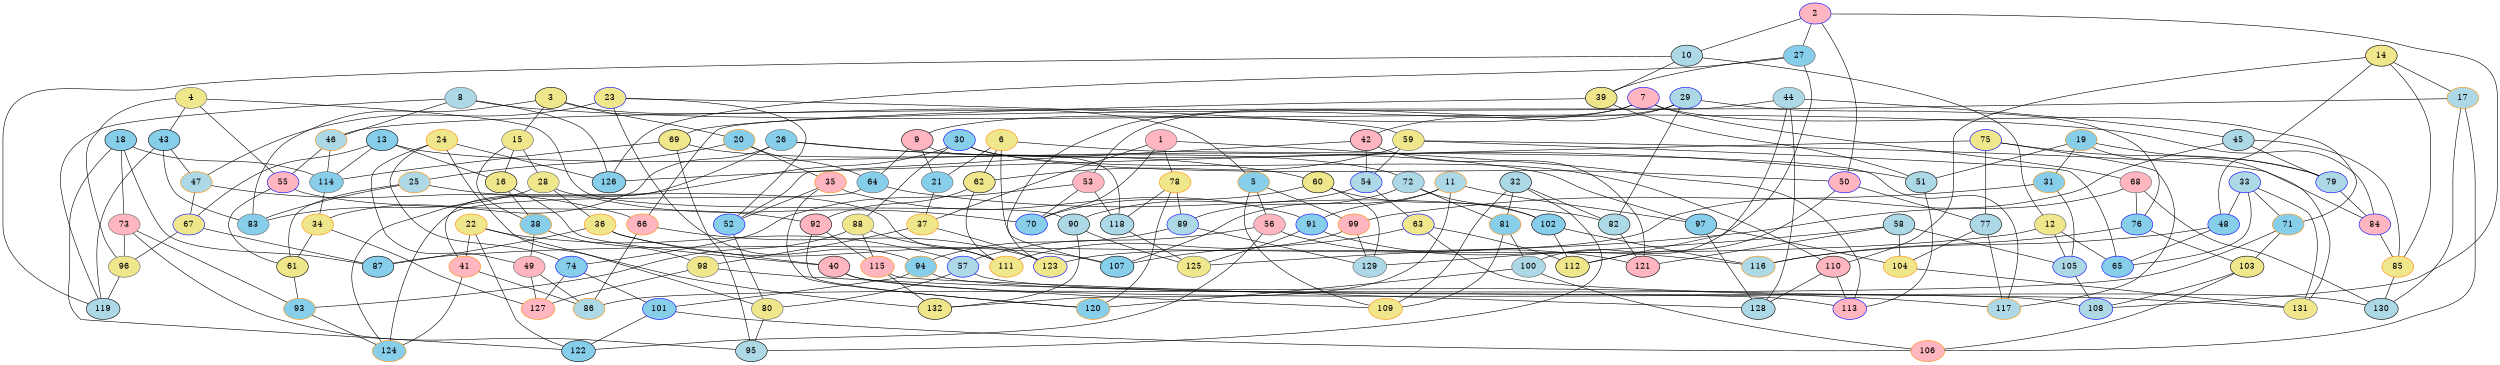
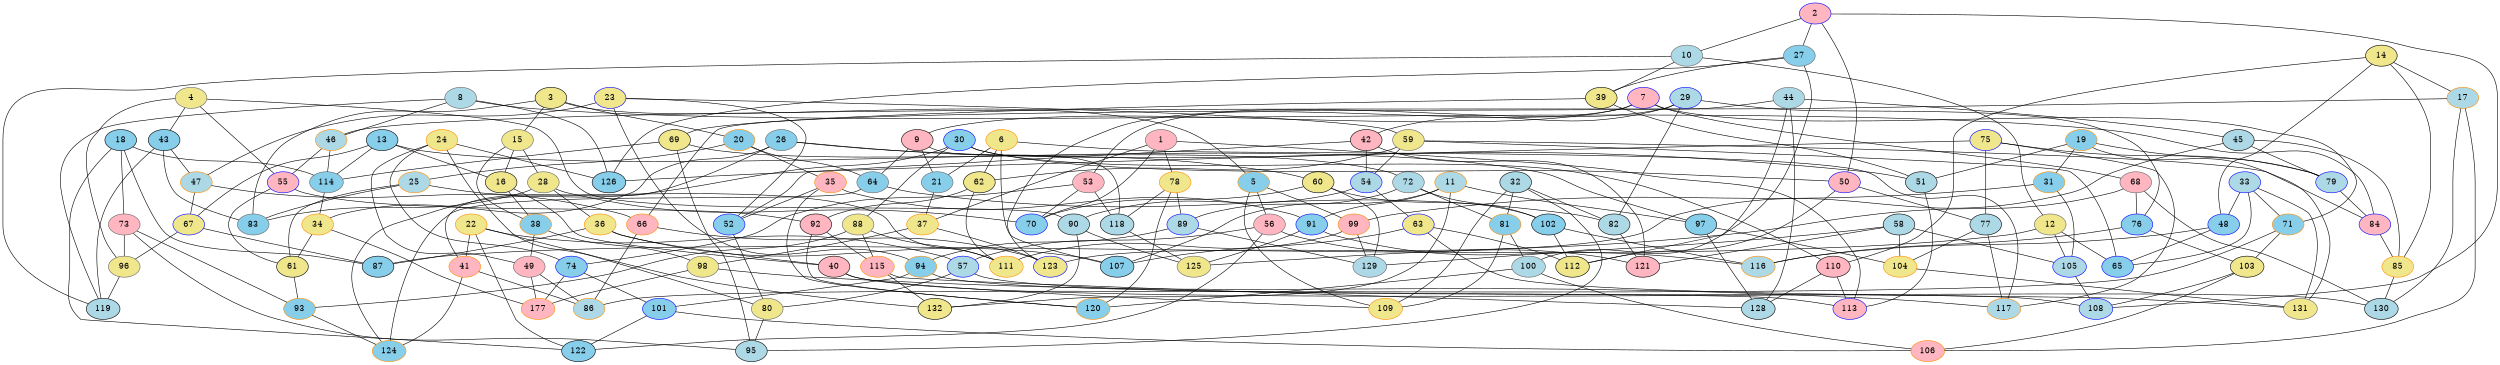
  graph {
    node [color=black fillcolor=khaki style=filled]
    1 [color=gray40 fillcolor=lightpink]
    37 [color=darkorange]
    70 [color=blue fillcolor=skyblue]
    78 [color=darkorange]
    113 [color=blue fillcolor=lightpink]
    123 [color=blue]
    98 [color=gray40]
    118 [fillcolor=lightblue]
    120 [color=darkorange fillcolor=skyblue]
    89 [color=blue fillcolor=lightblue]
    2 [color=blue fillcolor=lightpink]
-   10 [fillcolor=lightblue]
+   10 [color=gray40 fillcolor=lightblue]
    27 [color=gray40 fillcolor=skyblue]
    50 [color=blue fillcolor=lightpink]
    108 [color=blue fillcolor=lightblue]
    119 [fillcolor=lightblue]
    12 [color=gray40]
    39
    126 [fillcolor=skyblue]
    100 [color=gray40 fillcolor=lightblue]
    112
    77 [fillcolor=lightblue]
    5 [color=darkorange fillcolor=skyblue]
    3
    15 [color=gray40]
    20 [color=darkorange fillcolor=skyblue]
    83 [color=gray40 fillcolor=skyblue]
    56 [color=gray40 fillcolor=lightpink]
    99 [color=darkorange fillcolor=lightpink]
    109 [color=darkorange]
    16
    28 [color=gray40]
    38 [color=darkorange fillcolor=skyblue]
    64 [color=gray40 fillcolor=skyblue]
    25 [color=darkorange fillcolor=lightblue]
    35 [color=darkorange fillcolor=lightpink]
    4 [color=gray40]
    43 [fillcolor=skyblue]
    55 [color=blue fillcolor=lightpink]
    90 [fillcolor=lightblue]
    96 [color=gray40]
    47 [color=darkorange fillcolor=lightblue]
    61
    92 [fillcolor=lightpink]
    132
    125 [color=gray40]
    122 [fillcolor=skyblue]
    57 [color=blue fillcolor=lightblue]
    121 [fillcolor=lightpink]
    111 [color=darkorange]
    129 [color=gray40 fillcolor=lightblue]
    6 [color=darkorange]
    21 [color=gray40 fillcolor=skyblue]
    62
    107 [fillcolor=skyblue]
    117 [color=darkorange fillcolor=lightblue]
    7 [color=blue fillcolor=lightpink]
    9 [fillcolor=lightpink]
    68 [color=gray40 fillcolor=lightpink]
    71 [color=darkorange fillcolor=skyblue]
    130 [fillcolor=lightblue]
    76 [color=blue fillcolor=skyblue]
    86 [color=darkorange fillcolor=lightblue]
    103
    8 [color=gray40 fillcolor=lightblue]
    46 [color=darkorange fillcolor=lightblue]
    84 [color=blue fillcolor=lightpink]
    114 [color=gray40 fillcolor=skyblue]
    85 [color=darkorange]
    82 [fillcolor=lightblue]
    124 [color=darkorange fillcolor=skyblue]
    65 [color=blue fillcolor=skyblue]
    87 [fillcolor=skyblue]
    105 [color=blue fillcolor=lightblue]
    51 [fillcolor=lightblue]
    69
    11 [color=darkorange fillcolor=lightblue]
    91 [color=blue fillcolor=skyblue]
    97 [fillcolor=skyblue]
    116 [color=darkorange fillcolor=lightblue]
    128 [fillcolor=lightblue]
    104 [color=darkorange]
    13 [fillcolor=skyblue]
    67 [color=blue]
    40 [fillcolor=lightpink]
    34 [color=darkorange]
    17 [color=darkorange fillcolor=lightblue]
    14
    48 [color=blue fillcolor=skyblue]
    110 [fillcolor=lightpink]
    106 [color=darkorange fillcolor=lightpink]
    36 [color=darkorange]
    49 [color=gray40 fillcolor=lightpink]
    18 [fillcolor=skyblue]
    73 [color=gray40 fillcolor=lightpink]
    95 [fillcolor=lightblue]
    93 [color=darkorange fillcolor=skyblue]
    19 [color=darkorange fillcolor=skyblue]
    31 [color=darkorange fillcolor=skyblue]
    79 [color=blue fillcolor=lightblue]
    131 [color=gray40]
    52 [color=blue fillcolor=skyblue]
-   127 [color=darkorange fillcolor=lightpink]
+   127 [color=darkorange fillcolor=lightpink label=177]
    22 [color=darkorange]
    41 [color=darkorange fillcolor=lightpink]
    80 [color=gray40]
    23 [color=blue]
    59 [color=gray40]
    94 [color=darkorange fillcolor=skyblue]
    66 [color=darkorange fillcolor=lightpink]
    54 [color=blue fillcolor=lightblue]
    101 [color=blue fillcolor=skyblue]
    24 [color=darkorange]
    74 [color=blue fillcolor=skyblue]
    26 [color=gray40 fillcolor=skyblue]
    60
    102 [fillcolor=skyblue]
    29 [color=blue fillcolor=lightblue]
    42 [fillcolor=lightpink]
    53 [color=gray40 fillcolor=lightpink]
    30 [color=blue fillcolor=skyblue]
    88 [color=gray40]
    115 [color=darkorange fillcolor=lightpink]
    63 [color=blue]
    32 [fillcolor=lightblue]
    81 [color=darkorange fillcolor=skyblue]
    33 [color=blue fillcolor=lightblue]
    72 [color=gray40 fillcolor=lightblue]
    44 [color=gray40 fillcolor=lightblue]
    45 [fillcolor=lightblue]
    58 [fillcolor=lightblue]
    75 [color=blue]
    1 -- 37
    1 -- 70
    1 -- 78
    1 -- 113
    37 -- 123
    37 -- 98
    78 -- 118
    78 -- 120
    78 -- 89
    98 -- 117
    98 -- 127
    118 -- 125
    89 -- 129
    89 -- 94
    2 -- 10
    2 -- 27
    2 -- 50
    2 -- 108
    10 -- 119
    10 -- 12
    10 -- 39
    27 -- 39
    27 -- 126
    27 -- 100
    50 -- 112
    50 -- 77
    12 -- 65
    12 -- 87
    12 -- 105
    39 -- 51
    39 -- 69
    100 -- 120
    100 -- 106
    77 -- 117
    77 -- 104
    5 -- 56
    5 -- 99
    5 -- 109
    3 -- 5
    3 -- 15
    3 -- 20
    3 -- 83
    15 -- 16
    15 -- 28
    15 -- 38
    20 -- 64
    20 -- 25
    20 -- 35
    56 -- 122
    56 -- 57
    56 -- 121
    99 -- 111
    99 -- 129
    16 -- 38
    16 -- 40
    28 -- 70
    28 -- 83
    28 -- 36
    38 -- 98
    38 -- 49
    64 -- 82
    64 -- 124
    25 -- 83
    25 -- 61
    25 -- 111
    35 -- 120
    35 -- 91
    35 -- 52
    4 -- 43
    4 -- 55
    4 -- 90
    4 -- 96
    43 -- 119
    43 -- 83
    43 -- 47
    55 -- 61
    55 -- 92
    90 -- 132
    90 -- 125
    96 -- 119
    47 -- 67
    47 -- 66
    61 -- 93
    92 -- 120
    92 -- 115
    57 -- 108
    57 -- 80
    6 -- 21
    6 -- 62
    6 -- 107
    6 -- 117
    21 -- 37
    62 -- 92
    62 -- 111
    7 -- 123
    7 -- 9
    7 -- 68
    7 -- 71
    9 -- 118
    9 -- 64
    9 -- 21
    68 -- 125
    68 -- 130
    68 -- 76
    71 -- 86
    71 -- 103
    76 -- 103
    76 -- 116
    103 -- 108
    103 -- 106
    8 -- 119
    8 -- 126
    8 -- 46
    8 -- 84
    46 -- 55
    46 -- 114
    84 -- 85
    114 -- 34
    85 -- 130
    82 -- 121
    105 -- 108
    51 -- 113
    69 -- 114
    69 -- 95
    69 -- 72
    11 -- 132
    11 -- 107
    11 -- 91
    11 -- 97
    91 -- 125
    91 -- 116
    97 -- 128
    97 -- 104
    104 -- 131
    13 -- 16
    13 -- 114
    13 -- 97
    13 -- 67
    67 -- 96
    67 -- 87
    40 -- 109
    40 -- 130
    34 -- 61
    34 -- 127
    17 -- 130
    17 -- 46
    17 -- 106
    14 -- 85
    14 -- 17
    14 -- 48
    14 -- 110
    48 -- 65
    48 -- 116
    110 -- 113
    110 -- 128
    36 -- 107
    36 -- 87
    36 -- 40
    49 -- 86
    49 -- 127
    18 -- 122
    18 -- 114
    18 -- 87
    18 -- 73
    73 -- 96
    73 -- 95
    73 -- 93
    93 -- 124
    19 -- 51
    19 -- 31
    19 -- 79
    19 -- 131
    31 -- 99
    31 -- 105
    79 -- 84
    52 -- 80
    22 -- 132
    22 -- 122
    22 -- 57
    22 -- 41
    41 -- 86
    41 -- 124
    80 -- 95
    23 -- 47
    23 -- 52
    23 -- 59
    23 -- 94
    59 -- 62
    59 -- 84
    59 -- 65
    59 -- 54
    94 -- 113
    94 -- 101
    66 -- 123
    66 -- 86
    54 -- 90
    54 -- 63
    101 -- 122
    101 -- 106
    24 -- 126
    24 -- 49
    24 -- 80
    24 -- 74
    74 -- 127
    74 -- 101
    26 -- 51
    26 -- 34
    26 -- 41
    26 -- 60
    60 -- 70
    60 -- 129
    60 -- 102
    102 -- 112
    102 -- 116
    29 -- 76
    29 -- 82
    29 -- 42
    29 -- 53
    42 -- 121
    42 -- 52
    42 -- 54
    53 -- 70
    53 -- 118
    53 -- 74
    30 -- 50
    30 -- 124
    30 -- 110
    30 -- 88
    88 -- 111
    88 -- 93
    88 -- 115
    115 -- 132
    115 -- 128
    63 -- 112
    63 -- 107
    63 -- 131
    32 -- 109
    32 -- 82
    32 -- 95
    32 -- 81
    81 -- 100
    81 -- 109
    33 -- 71
    33 -- 65
    33 -- 48
    33 -- 131
    72 -- 89
    72 -- 102
    72 -- 81
    44 -- 112
    44 -- 128
    44 -- 66
    44 -- 45
    45 -- 123
    45 -- 85
    45 -- 79
    58 -- 121
    58 -- 129
    58 -- 105
    58 -- 104
    75 -- 126
    75 -- 77
    75 -- 117
    75 -- 79
  }
